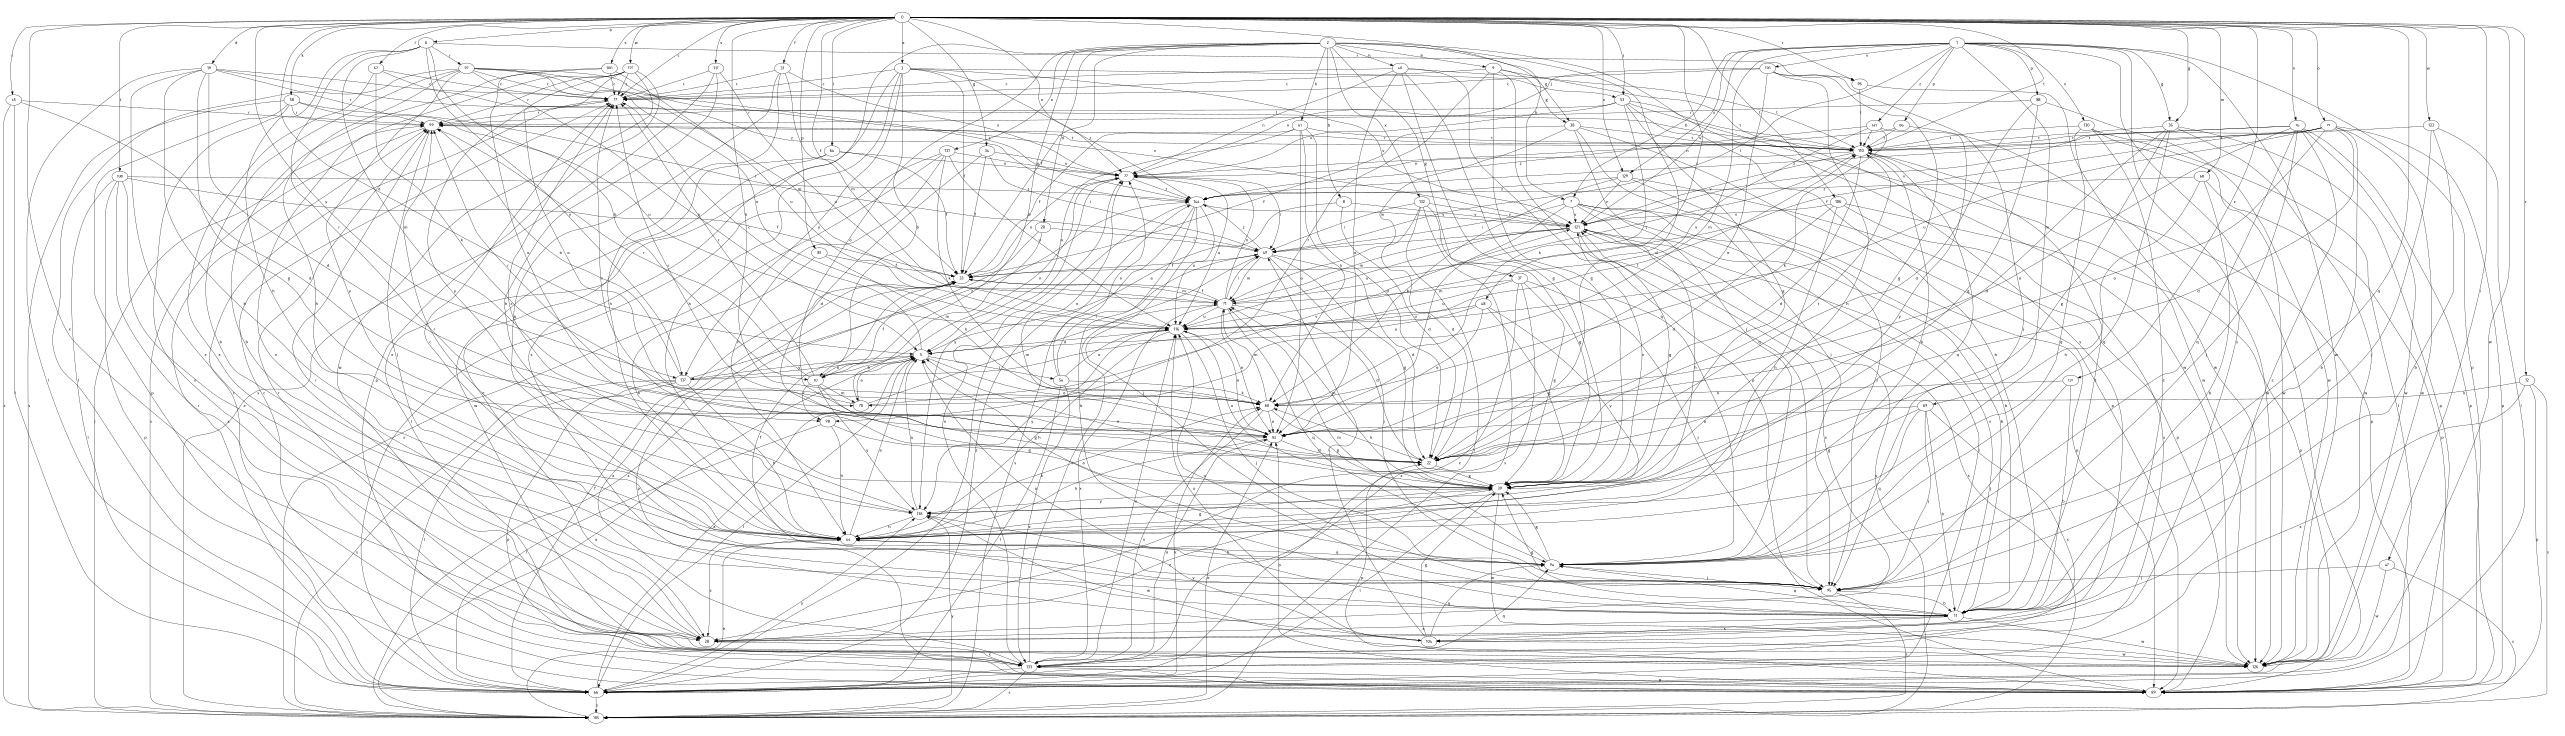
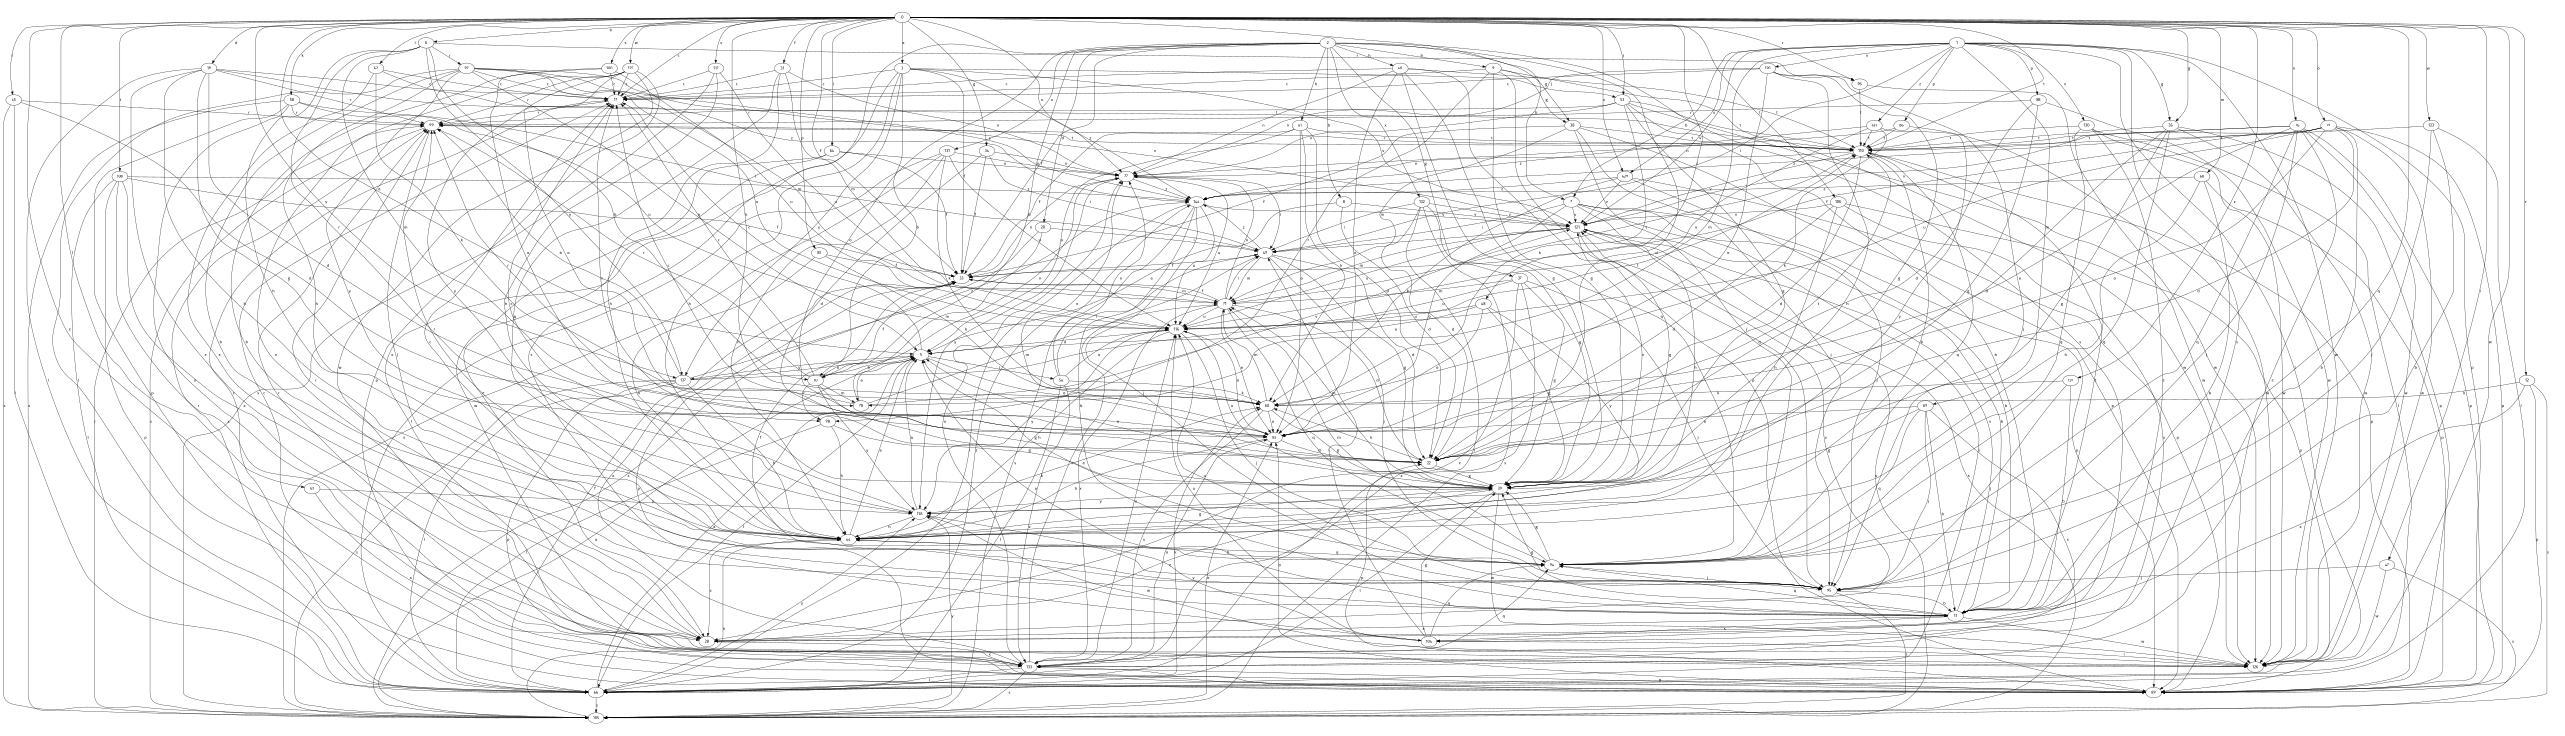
  strict digraph {
    fontname="Fira Sans"
    node [fontname="Fira Sans"]
    edge [fontname="Fira Sans"]
    0
    3
    5
    6
    7
    12
    17
    19
    28
    31
    33
    34
    36
    45
    47
    48
    53
    58
    60
+   61
    62
    64
    68
    76
    77
    79
    85
    94
    96
    100
    106
    108
    110
    117
    123
    125
    126
-   129
+   129 [label=429]
    137
    139
    104
    121
    10
    44
    144
    66
    83
    54
    70
    97
    98
    49
    89
    11
    133
    105
    99
    22
    39
    71
    n61 [label=95]
    138
    116
    1
    69
    86
    88
    120
    130
    141
    2
    8
    9
    20
    37
    38
    40
    41
    131
    132
    0 -> 3 [label=a]
    0 -> 5 [label=a]
    0 -> 6 [label=b]
    0 -> 7 [label=b]
    0 -> 12 [label=c]
    0 -> 17 [label=c]
    0 -> 19 [label=d]
    0 -> 28 [label=e]
    0 -> 31 [label=f]
    0 -> 33 [label=f]
    0 -> 34 [label=g]
    0 -> 36 [label=g]
    0 -> 45 [label=i]
    0 -> 47 [label=i]
    0 -> 48 [label=i]
    0 -> 53 [label=j]
    0 -> 58 [label=k]
    0 -> 60 [label=k]
+   0 -> 61 [label=l]
    0 -> 62 [label=l]
    0 -> 64 [label=l]
    0 -> 68 [label=m]
    0 -> 76 [label=n]
    0 -> 77 [label=n]
    0 -> 79 [label=o]
    0 -> 85 [label=p]
    0 -> 94 [label=q]
    0 -> 96 [label=r]
    0 -> 100 [label=s]
    0 -> 106 [label=t]
    0 -> 108 [label=t]
    0 -> 110 [label=t]
    0 -> 117 [label=v]
    0 -> 123 [label=w]
    0 -> 125 [label=w]
    0 -> 126 [label=w]
    0 -> 129 [label=x]
    0 -> 137 [label=y]
    0 -> 139 [label=z]
    3 -> 17 [label=c]
    3 -> 33 [label=f]
    3 -> 53 [label=j]
    3 -> 137 [label=y]
    3 -> 104 [label=s]
    3 -> 121 [label=v]
    3 -> 10 [label=b]
    3 -> 44 [label=h]
    3 -> 144 [label=z]
    5 -> 17 [label=c]
    5 -> 137 [label=y]
    5 -> 10 [label=b]
    5 -> 66 [label=l]
    5 -> 83 [label=o]
    5 -> 54 [label=j]
    6 -> 96 [label=r]
    6 -> 137 [label=y]
    6 -> 10 [label=b]
    6 -> 44 [label=h]
    6 -> 70 [label=m]
    6 -> 97 [label=r]
    6 -> 98 [label=r]
    7 -> 121 [label=v]
    7 -> 44 [label=h]
    7 -> 66 [label=l]
    7 -> 83 [label=o]
    7 -> 49 [label=i]
    7 -> 89 [label=p]
    7 -> 11 [label=b]
    12 -> 60 [label=k]
    12 -> 89 [label=p]
    12 -> 133 [label=x]
    12 -> 105 [label=s]
    17 -> 99 [label=r]
    19 -> 17 [label=c]
    19 -> 28 [label=e]
    19 -> 44 [label=h]
    19 -> 144 [label=z]
    19 -> 66 [label=l]
    19 -> 99 [label=r]
    19 -> 22 [label=d]
    19 -> 39 [label=g]
    28 -> 121 [label=v]
    28 -> 133 [label=x]
    28 -> 99 [label=r]
    31 -> 17 [label=c]
    31 -> 77 [label=n]
    31 -> 94 [label=q]
    31 -> 44 [label=h]
    31 -> 71 [label=m]
    33 -> 77 [label=n]
    33 -> 89 [label=p]
    33 -> 133 [label=x]
    33 -> 71 [label=m]
    34 -> 33 [label=f]
    34 -> 77 [label=n]
    34 -> 49 [label=i]
    34 -> 22 [label=d]
    36 -> 94 [label=q]
    36 -> 110 [label=t]
    36 -> 126 [label=w]
    36 -> 89 [label=p]
    36 -> 22 [label=d]
    36 -> 39 [label=g]
    45 -> 66 [label=l]
    45 -> 105 [label=s]
    45 -> 99 [label=r]
    45 -> 22 [label=d]
    47 -> 126 [label=w]
    47 -> 105 [label=s]
    47 -> n61 [label=j]
    48 -> 5 [label=a]
    48 -> 83 [label=o]
    48 -> 39 [label=g]
    48 -> 138 [label=y]
    48 -> 116 [label=u]
    53 -> 60 [label=k]
    53 -> 77 [label=n]
    53 -> 110 [label=t]
    53 -> 126 [label=w]
    53 -> 11 [label=b]
    53 -> 99 [label=r]
    53 -> 39 [label=g]
    58 -> 49 [label=i]
    58 -> 89 [label=p]
    58 -> 133 [label=x]
    58 -> 105 [label=s]
    58 -> 99 [label=r]
    58 -> 116 [label=u]
    60 -> 83 [label=o]
    60 -> 133 [label=x]
    60 -> 39 [label=g]
    60 -> 71 [label=m]
+   61 -> 133 [label=x]
+   61 -> 138 [label=y]
    62 -> 17 [label=c]
    62 -> 28 [label=e]
    62 -> 60 [label=k]
    62 -> 110 [label=t]
    64 -> 28 [label=e]
    64 -> 33 [label=f]
    64 -> 77 [label=n]
    64 -> 126 [label=w]
    68 -> 44 [label=h]
    68 -> 144 [label=z]
    68 -> 89 [label=p]
    68 -> 11 [label=b]
    76 -> 28 [label=e]
    76 -> 94 [label=q]
    76 -> 110 [label=t]
    76 -> 126 [label=w]
    76 -> 121 [label=v]
    76 -> 83 [label=o]
    76 -> 89 [label=p]
    76 -> n61 [label=j]
    77 -> 144 [label=z]
    77 -> 49 [label=i]
    77 -> 138 [label=y]
    77 -> 116 [label=u]
    79 -> 33 [label=f]
    79 -> 110 [label=t]
    79 -> 126 [label=w]
    79 -> 144 [label=z]
    79 -> 83 [label=o]
    79 -> 89 [label=p]
    79 -> 11 [label=b]
    79 -> 22 [label=d]
    79 -> 116 [label=u]
    85 -> 33 [label=f]
    85 -> 60 [label=k]
    85 -> 44 [label=h]
    94 -> 5 [label=a]
    94 -> 44 [label=h]
    94 -> 39 [label=g]
    94 -> 71 [label=m]
    94 -> n61 [label=j]
    96 -> 110 [label=t]
    96 -> 126 [label=w]
    100 -> 17 [label=c]
    100 -> 83 [label=o]
    100 -> 11 [label=b]
    100 -> 116 [label=u]
    106 -> 121 [label=v]
    106 -> 44 [label=h]
    106 -> 89 [label=p]
    106 -> 133 [label=x]
    106 -> 22 [label=d]
    108 -> 28 [label=e]
    108 -> 33 [label=f]
    108 -> 144 [label=z]
    108 -> 66 [label=l]
    108 -> 89 [label=p]
    108 -> 133 [label=x]
    110 -> 77 [label=n]
    110 -> 94 [label=q]
    110 -> 121 [label=v]
    110 -> 44 [label=h]
    110 -> 89 [label=p]
    110 -> 99 [label=r]
    110 -> 22 [label=d]
    117 -> 17 [label=c]
    117 -> 44 [label=h]
    117 -> 105 [label=s]
    117 -> 116 [label=u]
    123 -> 110 [label=t]
    123 -> 66 [label=l]
    123 -> 11 [label=b]
    123 -> n61 [label=j]
    125 -> 17 [label=c]
    125 -> 28 [label=e]
    125 -> 126 [label=w]
    125 -> 83 [label=o]
    125 -> 89 [label=p]
    125 -> 99 [label=r]
    125 -> 138 [label=y]
    126 -> 99 [label=r]
    129 -> 60 [label=k]
    129 -> 121 [label=v]
    129 -> 144 [label=z]
    129 -> 89 [label=p]
    129 -> n61 [label=j]
    137 -> 5 [label=a]
    137 -> 110 [label=t]
    137 -> 44 [label=h]
    137 -> 144 [label=z]
    137 -> 66 [label=l]
    137 -> 89 [label=p]
    137 -> 105 [label=s]
    137 -> 99 [label=b]
    139 -> 60 [label=k]
    139 -> 11 [label=b]
    139 -> n61 [label=j]
    104 -> 94 [label=q]
-   104 -> 126 [label=w]
+   104 -> 126 [label=i]
    104 -> 49 [label=i]
    104 -> 39 [label=g]
    104 -> 138 [label=y]
    104 -> 116 [label=u]
    121 -> 49 [label=i]
    121 -> 11 [label=b]
    121 -> 105 [label=s]
    121 -> 39 [label=g]
    121 -> 71 [label=m]
    121 -> 116 [label=u]
    10 -> 17 [label=c]
    10 -> 33 [label=f]
    10 -> 77 [label=n]
    10 -> 70 [label=m]
    10 -> 98 [label=r]
    10 -> 99 [label=r]
    10 -> 39 [label=g]
    10 -> 138 [label=y]
    44 -> 5 [label=a]
    44 -> 28 [label=e]
    44 -> 60 [label=k]
    44 -> 94 [label=q]
    44 -> 99 [label=r]
    44 -> 39 [label=g]
    144 -> 121 [label=v]
    144 -> 66 [label=l]
    144 -> 11 [label=b]
    144 -> 105 [label=s]
    144 -> n61 [label=j]
    144 -> 116 [label=u]
    66 -> 5 [label=a]
    66 -> 17 [label=c]
    66 -> 33 [label=f]
    66 -> 60 [label=k]
    66 -> 144 [label=z]
    66 -> 105 [label=s]
    66 -> 99 [label=r]
    66 -> 138 [label=y]
    83 -> 17 [label=c]
    83 -> 77 [label=n]
    83 -> 44 [label=h]
    83 -> 22 [label=d]
    54 -> 60 [label=k]
    54 -> 77 [label=n]
    54 -> 66 [label=l]
    54 -> 49 [label=i]
    54 -> 133 [label=x]
    54 -> 116 [label=u]
    70 -> 5 [label=a]
    70 -> 121 [label=v]
    70 -> 99 [label=r]
    70 -> 71 [label=m]
    97 -> 5 [label=a]
    97 -> 17 [label=c]
    97 -> 121 [label=v]
    97 -> 44 [label=h]
    97 -> 144 [label=z]
    97 -> 66 [label=l]
    97 -> 11 [label=b]
    97 -> 71 [label=m]
    97 -> 138 [label=y]
    97 -> 116 [label=u]
    98 -> 44 [label=h]
    98 -> 66 [label=l]
    98 -> 39 [label=g]
    49 -> 33 [label=f]
    49 -> 144 [label=z]
    49 -> 22 [label=d]
    49 -> 39 [label=g]
    49 -> 71 [label=m]
    49 -> n61 [label=j]
    89 -> 17 [label=c]
    89 -> 83 [label=o]
    89 -> 22 [label=p]
    11 -> 5 [label=a]
    11 -> 28 [label=e]
    11 -> 94 [label=q]
    11 -> 110 [label=t]
    11 -> 126 [label=w]
    11 -> 104 [label=s]
    11 -> 121 [label=v]
    11 -> 39 [label=g]
    11 -> 116 [label=u]
    133 -> 77 [label=n]
    133 -> 94 [label=q]
    133 -> 66 [label=l]
    133 -> 83 [label=o]
    133 -> 49 [label=i]
    133 -> 89 [label=p]
    133 -> 105 [label=s]
    133 -> 116 [label=u]
    105 -> 5 [label=a]
    105 -> 121 [label=v]
    105 -> 44 [label=h]
    105 -> 83 [label=o]
    105 -> 99 [label=r]
    105 -> 138 [label=y]
    99 -> 110 [label=t]
    99 -> 105 [label=s]
    99 -> n61 [label=j]
    22 -> 17 [label=c]
    22 -> 60 [label=k]
    22 -> 110 [label=t]
    22 -> 39 [label=g]
    39 -> 5 [label=a]
    39 -> 28 [label=e]
    39 -> 126 [label=w]
    39 -> 121 [label=v]
    39 -> 66 [label=l]
    39 -> 71 [label=m]
    39 -> 138 [label=y]
    39 -> 116 [label=u]
    71 -> 33 [label=f]
    71 -> 77 [label=n]
    71 -> 94 [label=q]
    71 -> 110 [label=t]
    71 -> 83 [label=o]
    71 -> 49 [label=i]
    71 -> 133 [label=x]
    71 -> 22 [label=d]
    71 -> 116 [label=u]
    n61 -> 17 [label=c]
    n61 -> 33 [label=f]
    n61 -> 11 [label=b]
    n61 -> 105 [label=s]
    138 -> 5 [label=a]
    138 -> 17 [label=c]
    138 -> 126 [label=w]
    138 -> 44 [label=h]
    116 -> 5 [label=a]
    116 -> 44 [label=h]
    116 -> 83 [label=o]
    116 -> n61 [label=j]
    116 -> 138 [label=y]
    1 -> 7 [label=b]
    1 -> 36 [label=g]
    1 -> 126 [label=w]
    1 -> 129 [label=x]
    1 -> 104 [label=s]
    1 -> 121 [label=v]
    1 -> 66 [label=l]
    1 -> 70 [label=m]
    1 -> 49 [label=i]
    1 -> 89 [label=p]
    1 -> 69 [label=m]
    1 -> 86 [label=p]
    1 -> 88 [label=p]
    1 -> 120 [label=v]
    1 -> 130 [label=x]
    1 -> 141 [label=z]
    69 -> 94 [label=q]
    69 -> 83 [label=o]
    69 -> 11 [label=b]
    69 -> 133 [label=x]
    69 -> 39 [label=g]
    69 -> n61 [label=j]
    86 -> 77 [label=n]
    86 -> 110 [label=t]
    86 -> 126 [label=w]
    88 -> 126 [label=w]
    88 -> 99 [label=r]
    88 -> 22 [label=d]
    88 -> 39 [label=g]
    120 -> 17 [label=c]
    120 -> 77 [label=n]
    120 -> 44 [label=h]
    120 -> 83 [label=o]
    120 -> 39 [label=g]
    120 -> n61 [label=j]
    130 -> 28 [label=e]
    130 -> 94 [label=q]
    130 -> 110 [label=t]
    130 -> 126 [label=w]
    130 -> 66 [label=l]
    141 -> 60 [label=k]
    141 -> 110 [label=t]
    141 -> 144 [label=z]
    141 -> 138 [label=y]
    141 -> 116 [label=u]
    2 -> 33 [label=f]
    2 -> 104 [label=s]
    2 -> 10 [label=b]
    2 -> 83 [label=o]
    2 -> 133 [label=x]
    2 -> 22 [label=d]
    2 -> 8 [label=b]
    2 -> 9 [label=b]
    2 -> 20 [label=d]
    2 -> 37 [label=g]
    2 -> 38 [label=g]
    2 -> 40 [label=h]
    2 -> 41 [label=h]
    2 -> 131 [label=x]
    2 -> 132 [label=x]
    8 -> 5 [label=a]
    8 -> 121 [label=v]
    8 -> 22 [label=d]
    9 -> 17 [label=c]
    9 -> 126 [label=w]
    9 -> 98 [label=r]
    9 -> 39 [label=g]
    9 -> n61 [label=j]
    9 -> 38 [label=g]
    20 -> 70 [label=m]
    20 -> 49 [label=i]
    20 -> 105 [label=s]
    37 -> 28 [label=e]
    37 -> 133 [label=x]
    37 -> 39 [label=g]
    37 -> 71 [label=m]
    37 -> n61 [label=j]
    37 -> 116 [label=u]
    38 -> 33 [label=f]
    38 -> 94 [label=q]
    38 -> 110 [label=t]
    38 -> 89 [label=p]
    38 -> 71 [label=m]
    38 -> n61 [label=j]
    40 -> 17 [label=c]
    40 -> 77 [label=n]
    40 -> 94 [label=q]
    40 -> 110 [label=t]
    40 -> 83 [label=o]
    40 -> 89 [label=p]
    40 -> 39 [label=g]
    41 -> 5 [label=a]
    41 -> 33 [label=f]
    41 -> 60 [label=k]
    41 -> 110 [label=t]
    41 -> 83 [label=o]
    41 -> 22 [label=d]
    131 -> 60 [label=k]
    131 -> 77 [label=n]
    131 -> 44 [label=h]
    131 -> 66 [label=l]
    131 -> 105 [label=s]
    131 -> 116 [label=u]
    132 -> 121 [label=v]
    132 -> 66 [label=l]
    132 -> 49 [label=i]
    132 -> 105 [label=s]
    132 -> 22 [label=d]
    132 -> 39 [label=g]
  }
